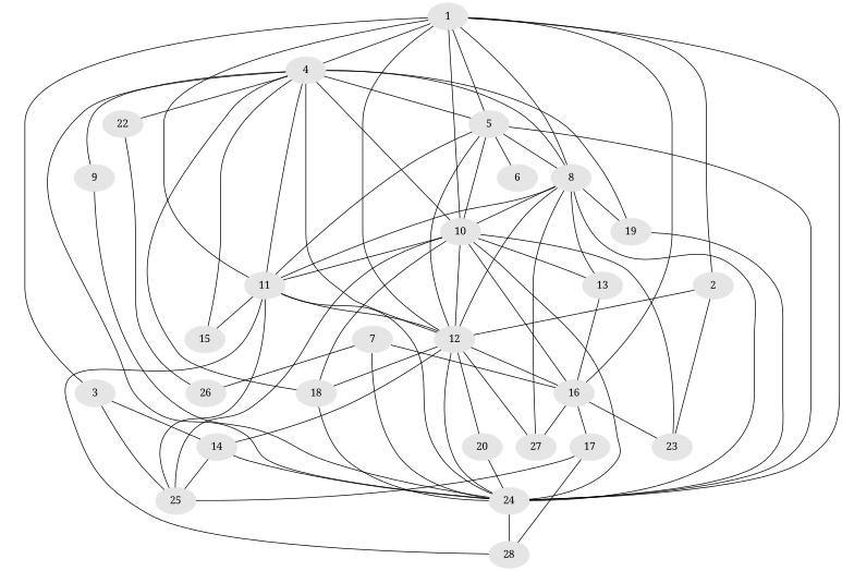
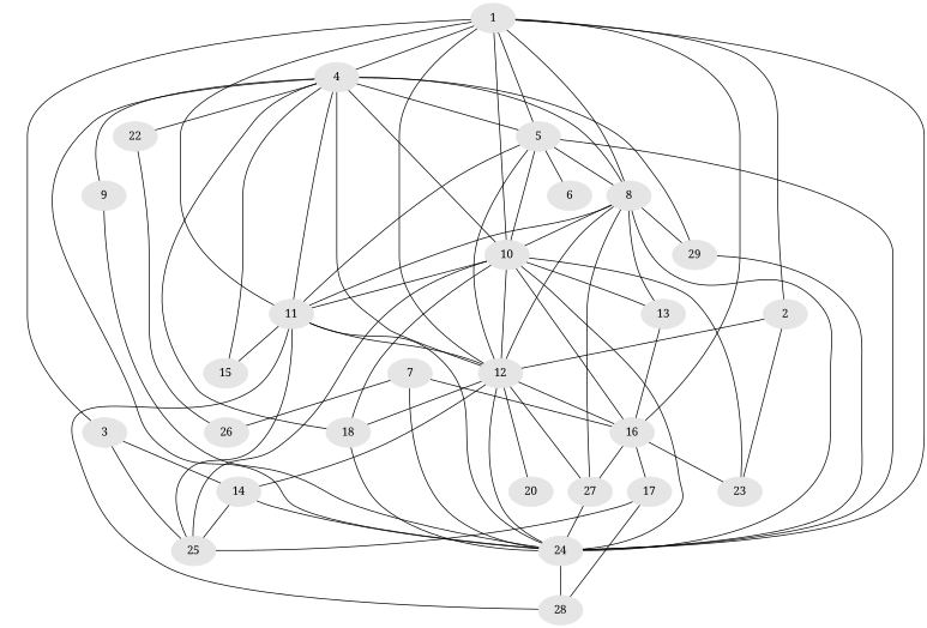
  graph {
    fontname="Noto Serif"
    node [color=gray90 fontname="Noto Serif" style=filled]
    edge [fontname="Noto Serif" weight=1.0]
    1
    2
    3
    4
    5
    8
    10
    11
    12
    16
    24
    23
    14
    25
    9
    15
    18
-   19
+   19 [label=29]
    22
    6
    13
    27
    28
    20
    17
    26
    7
    1 -- 2
    1 -- 3
    1 -- 4 [weight=4.0]
    1 -- 5 [weight=3.0]
    1 -- 8 [weight=2.0]
    1 -- 10 [weight=2.0]
    1 -- 11 [weight=2.0]
    1 -- 12 [weight=3.0]
    1 -- 16
    1 -- 24 [weight=2.0]
    2 -- 12
    2 -- 23
    3 -- 14
    3 -- 25
    4 -- 5 [weight=2.0]
    4 -- 8 [weight=3.0]
    4 -- 10 [weight=2.0]
    4 -- 11 [weight=2.0]
    4 -- 12 [weight=2.0]
    4 -- 24 [weight=2.0]
    4 -- 9
    4 -- 15 [weight=3.0]
    4 -- 18
    4 -- 19
    4 -- 22 [weight=2.0]
    5 -- 8
    5 -- 10 [weight=2.0]
    5 -- 11
    5 -- 12
    5 -- 24 [weight=3.0]
    5 -- 6
    8 -- 10
    8 -- 11
    8 -- 12 [weight=2.0]
    8 -- 24
    8 -- 19
    8 -- 13
    8 -- 27
    10 -- 11 [weight=2.0]
    10 -- 12
    10 -- 16
    10 -- 24
    10 -- 23
    10 -- 25
    10 -- 18
    10 -- 13
    11 -- 12
    11 -- 24
    11 -- 25
    11 -- 15
    11 -- 28
    12 -- 16
    12 -- 24
    12 -- 14
    12 -- 18
    12 -- 27
    12 -- 20
    16 -- 23
    16 -- 27
    16 -- 17
    24 -- 28
    14 -- 24
    14 -- 25
    9 -- 24
    18 -- 24
    19 -- 24
    22 -- 26
    13 -- 16
-   20 -- 24 [weight=2.0]
+   27 -- 24 [weight=2.0]
    17 -- 25
    17 -- 28
    7 -- 16
    7 -- 24
    7 -- 26 [weight=2.0]
  }
